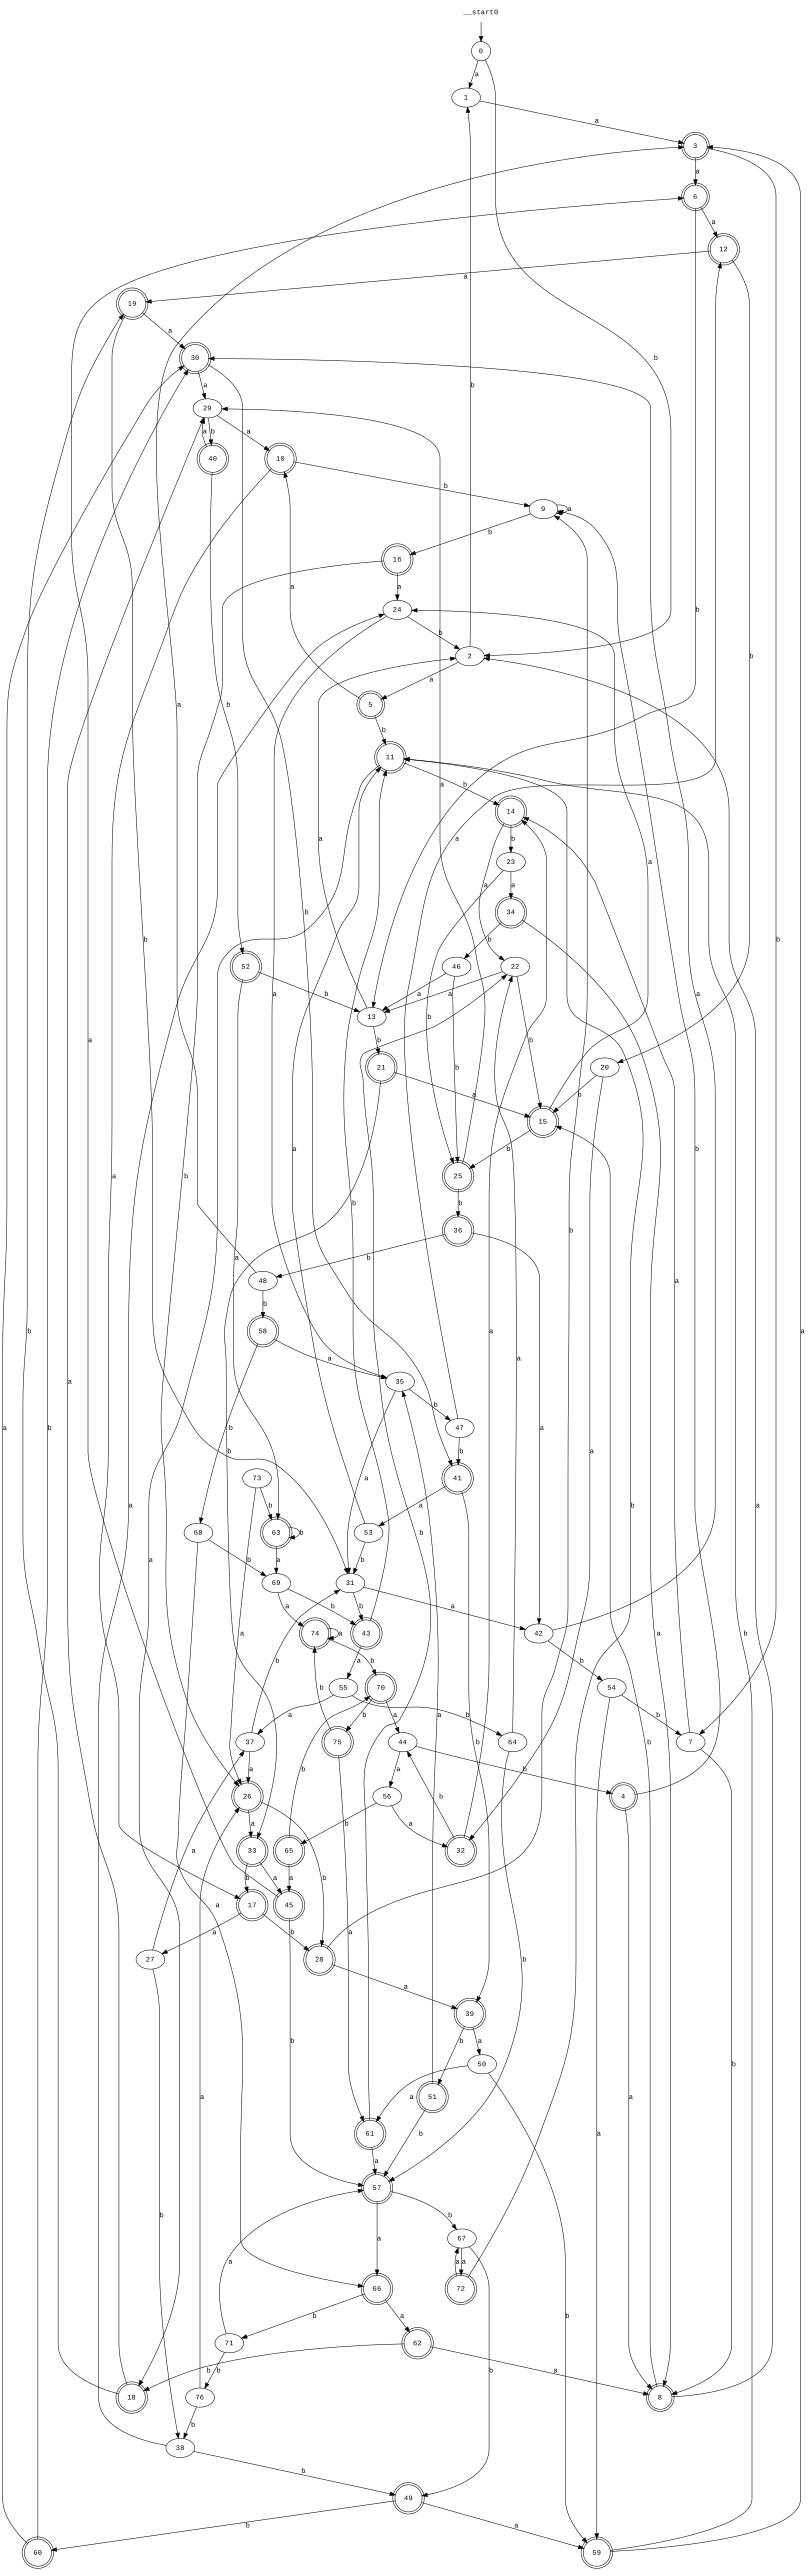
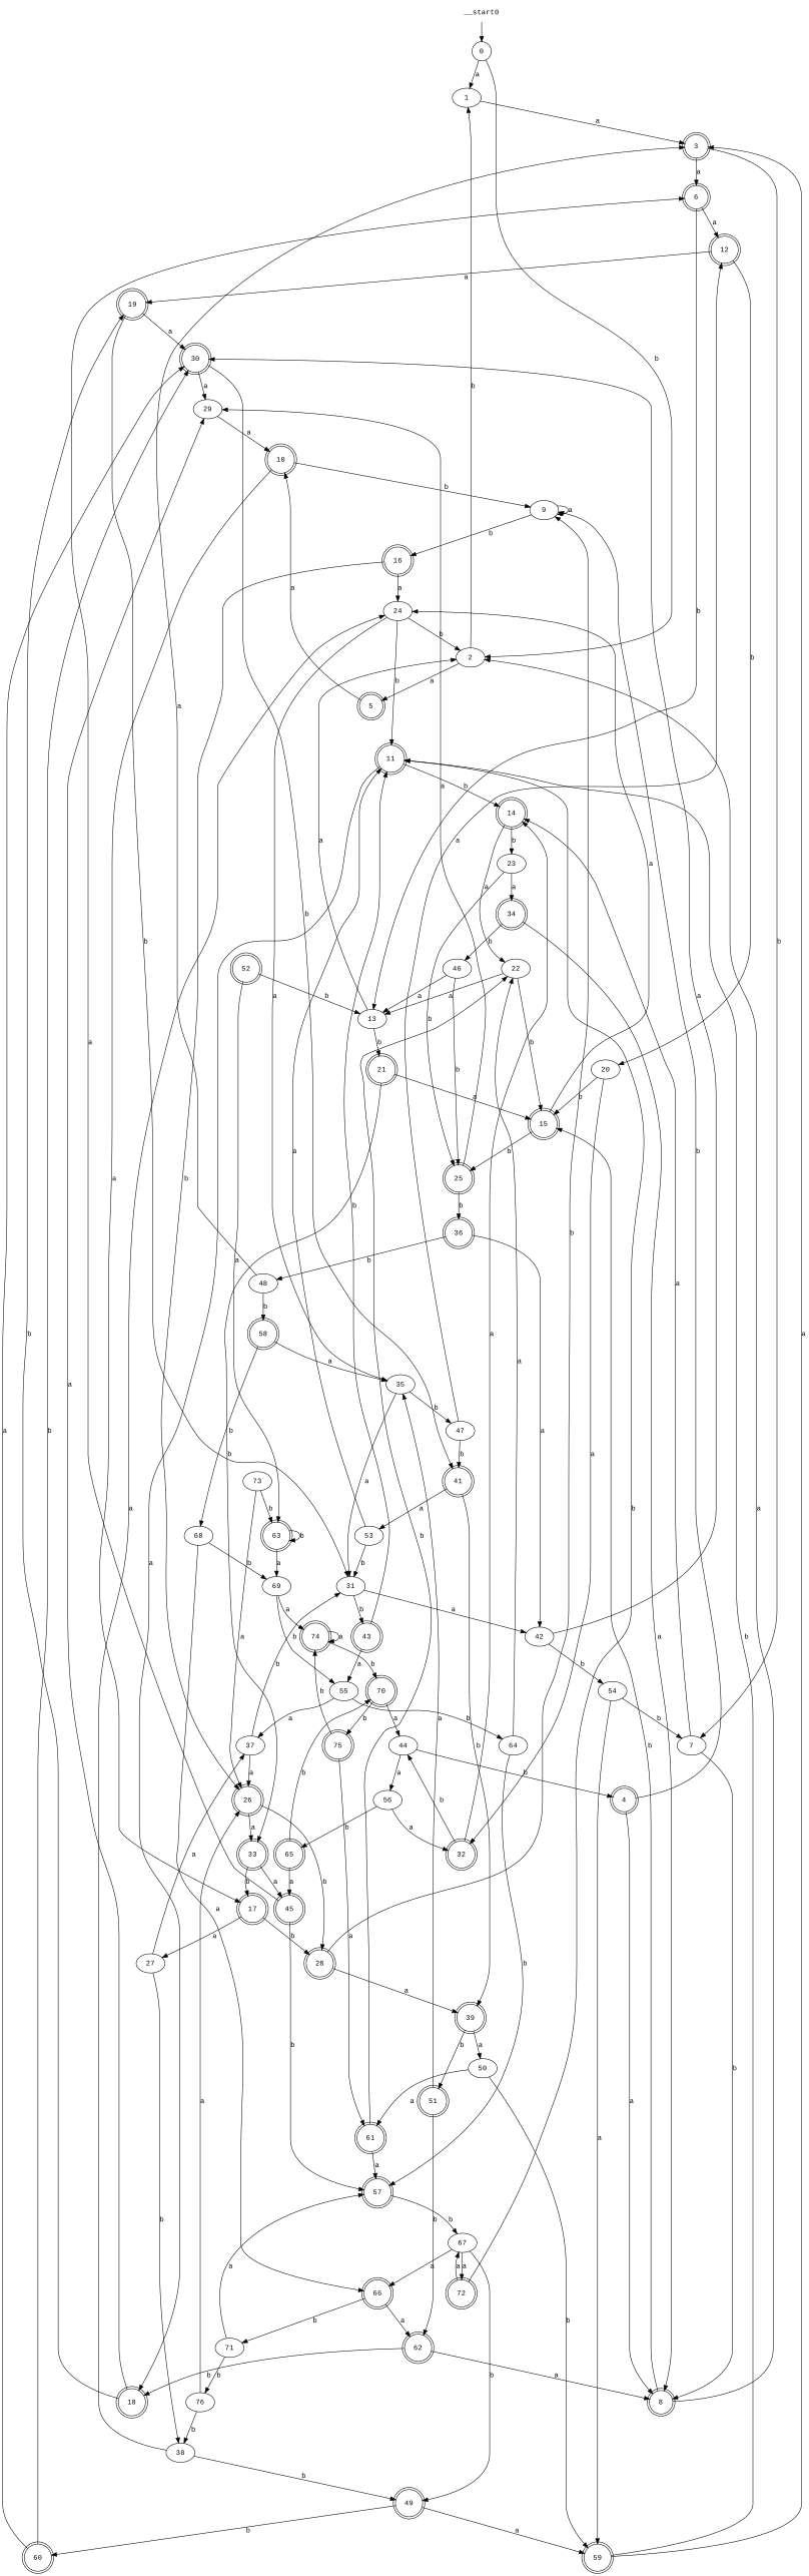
  digraph {
    fontname="Liberation Mono"
    node [fontname="Liberation Mono" shape=doublecircle]
    edge [fontname="Liberation Mono"]
    __start0 [shape=none]
    0 [shape=circle]
    1 [shape=""]
    2 [shape=""]
    3
    5
    6
    7 [shape=""]
    4
    8
    9 [shape=""]
    10
    11
    12
    13 [shape=""]
    14
    15
    16
    17
    18
    19
    20 [shape=""]
    21
    22 [shape=""]
    23 [shape=""]
    24 [shape=""]
    25
    26
    27 [shape=""]
    28
    29 [shape=""]
    30
    31 [shape=""]
    32
    33
    34
    35 [shape=""]
    36
    37 [shape=""]
    38 [shape=""]
    39
-   40
    41
    42 [shape=""]
    43
    44 [shape=""]
    45
    46 [shape=""]
    47 [shape=""]
    48 [shape=""]
    49
    50 [shape=""]
    51
    52
    53 [shape=""]
    54 [shape=""]
    55 [shape=""]
    56 [shape=""]
    57
    58
    59
    60
    61
    62
    63
    64 [shape=""]
    65
    66
    67 [shape=""]
    68 [shape=""]
    69 [shape=""]
    70
    71 [shape=""]
    72
    74
    75
    76 [shape=""]
    73 [shape=""]
    __start0 -> 0
    0 -> 1 [label=a]
    0 -> 2 [label=b]
    1 -> 3 [label=a]
    2 -> 1 [label=b]
    2 -> 5 [label=a]
    3 -> 6 [label=a]
    3 -> 7 [label=b]
    5 -> 10 [label=a]
-   5 -> 11 [label=b]
+   24 -> 11 [label=b]
    6 -> 12 [label=a]
    6 -> 13 [label=b]
    7 -> 8 [label=b]
    7 -> 14 [label=a]
    4 -> 8 [label=a]
    4 -> 9 [label=b]
    8 -> 2 [label=a]
    8 -> 15 [label=b]
    9 -> 9 [label=a]
    9 -> 16 [label=b]
    10 -> 9 [label=b]
    10 -> 17 [label=a]
    11 -> 14 [label=b]
    11 -> 18 [label=a]
    12 -> 19 [label=a]
    12 -> 20 [label=b]
    13 -> 2 [label=a]
    13 -> 21 [label=b]
    14 -> 22 [label=a]
    14 -> 23 [label=b]
    15 -> 24 [label=a]
    15 -> 25 [label=b]
    16 -> 24 [label=a]
    16 -> 26 [label=b]
    17 -> 27 [label=a]
    17 -> 28 [label=b]
    18 -> 19 [label=b]
    18 -> 29 [label=a]
    19 -> 30 [label=a]
    19 -> 31 [label=b]
    20 -> 15 [label=b]
    20 -> 32 [label=a]
    21 -> 15 [label=a]
    21 -> 33 [label=b]
    22 -> 13 [label=a]
    22 -> 15 [label=b]
    23 -> 25 [label=b]
    23 -> 34 [label=a]
    24 -> 2 [label=b]
    24 -> 35 [label=a]
    25 -> 29 [label=a]
    25 -> 36 [label=b]
    26 -> 28 [label=b]
    26 -> 33 [label=a]
    27 -> 37 [label=a]
    27 -> 38 [label=b]
    28 -> 9 [label=b]
    28 -> 39 [label=a]
    29 -> 10 [label=a]
-   29 -> 40 [label=b]
    30 -> 29 [label=a]
    30 -> 41 [label=b]
    31 -> 42 [label=a]
    31 -> 43 [label=b]
    32 -> 14 [label=a]
    32 -> 44 [label=b]
    33 -> 17 [label=b]
    33 -> 45 [label=a]
    34 -> 8 [label=a]
    34 -> 46 [label=b]
    35 -> 31 [label=a]
    35 -> 47 [label=b]
    36 -> 42 [label=a]
    36 -> 48 [label=b]
    37 -> 26 [label=a]
    37 -> 31 [label=b]
    38 -> 24 [label=a]
    38 -> 49 [label=b]
    39 -> 50 [label=a]
    39 -> 51 [label=b]
-   40 -> 29 [label=a]
-   40 -> 52 [label=b]
    41 -> 39 [label=b]
    41 -> 53 [label=a]
    42 -> 30 [label=a]
    42 -> 54 [label=b]
    43 -> 11 [label=b]
    43 -> 55 [label=a]
    44 -> 4 [label=b]
    44 -> 56 [label=a]
    45 -> 6 [label=a]
    45 -> 57 [label=b]
    46 -> 13 [label=a]
    46 -> 25 [label=b]
    47 -> 12 [label=a]
    47 -> 41 [label=b]
    48 -> 3 [label=a]
    48 -> 58 [label=b]
    49 -> 59 [label=a]
    49 -> 60 [label=b]
    50 -> 59 [label=b]
    50 -> 61 [label=a]
    51 -> 35 [label=a]
-   51 -> 57 [label=b]
+   51 -> 62 [label=b]
    52 -> 13 [label=b]
    52 -> 63 [label=a]
    53 -> 11 [label=a]
    53 -> 31 [label=b]
    54 -> 7 [label=b]
    54 -> 59 [label=a]
    55 -> 37 [label=a]
    55 -> 64 [label=b]
    56 -> 32 [label=a]
    56 -> 65 [label=b]
-   57 -> 66 [label=a]
+   67 -> 66 [label=a]
    57 -> 67 [label=b]
    58 -> 35 [label=a]
    58 -> 68 [label=b]
    59 -> 3 [label=a]
    59 -> 11 [label=b]
    60 -> 30 [label=a]
    60 -> 30 [label=b]
    61 -> 22 [label=b]
    61 -> 57 [label=a]
    62 -> 8 [label=a]
    62 -> 18 [label=b]
    63 -> 63 [label=b]
    63 -> 69 [label=a]
    64 -> 22 [label=a]
    64 -> 57 [label=b]
    65 -> 45 [label=a]
    65 -> 70 [label=b]
    66 -> 62 [label=a]
    66 -> 71 [label=b]
    67 -> 49 [label=b]
    67 -> 72 [label=a]
    68 -> 66 [label=a]
    68 -> 69 [label=b]
-   69 -> 43 [label=b]
+   69 -> 55 [label=b]
    69 -> 74 [label=a]
    70 -> 44 [label=a]
    70 -> 75 [label=b]
    71 -> 57 [label=a]
    71 -> 76 [label=b]
    72 -> 11 [label=b]
    72 -> 67 [label=a]
    74 -> 70 [label=b]
    74 -> 74 [label=a]
    75 -> 61 [label=a]
    75 -> 74 [label=b]
    76 -> 26 [label=a]
    76 -> 38 [label=b]
    73 -> 26 [label=a]
    73 -> 63 [label=b]
  }
